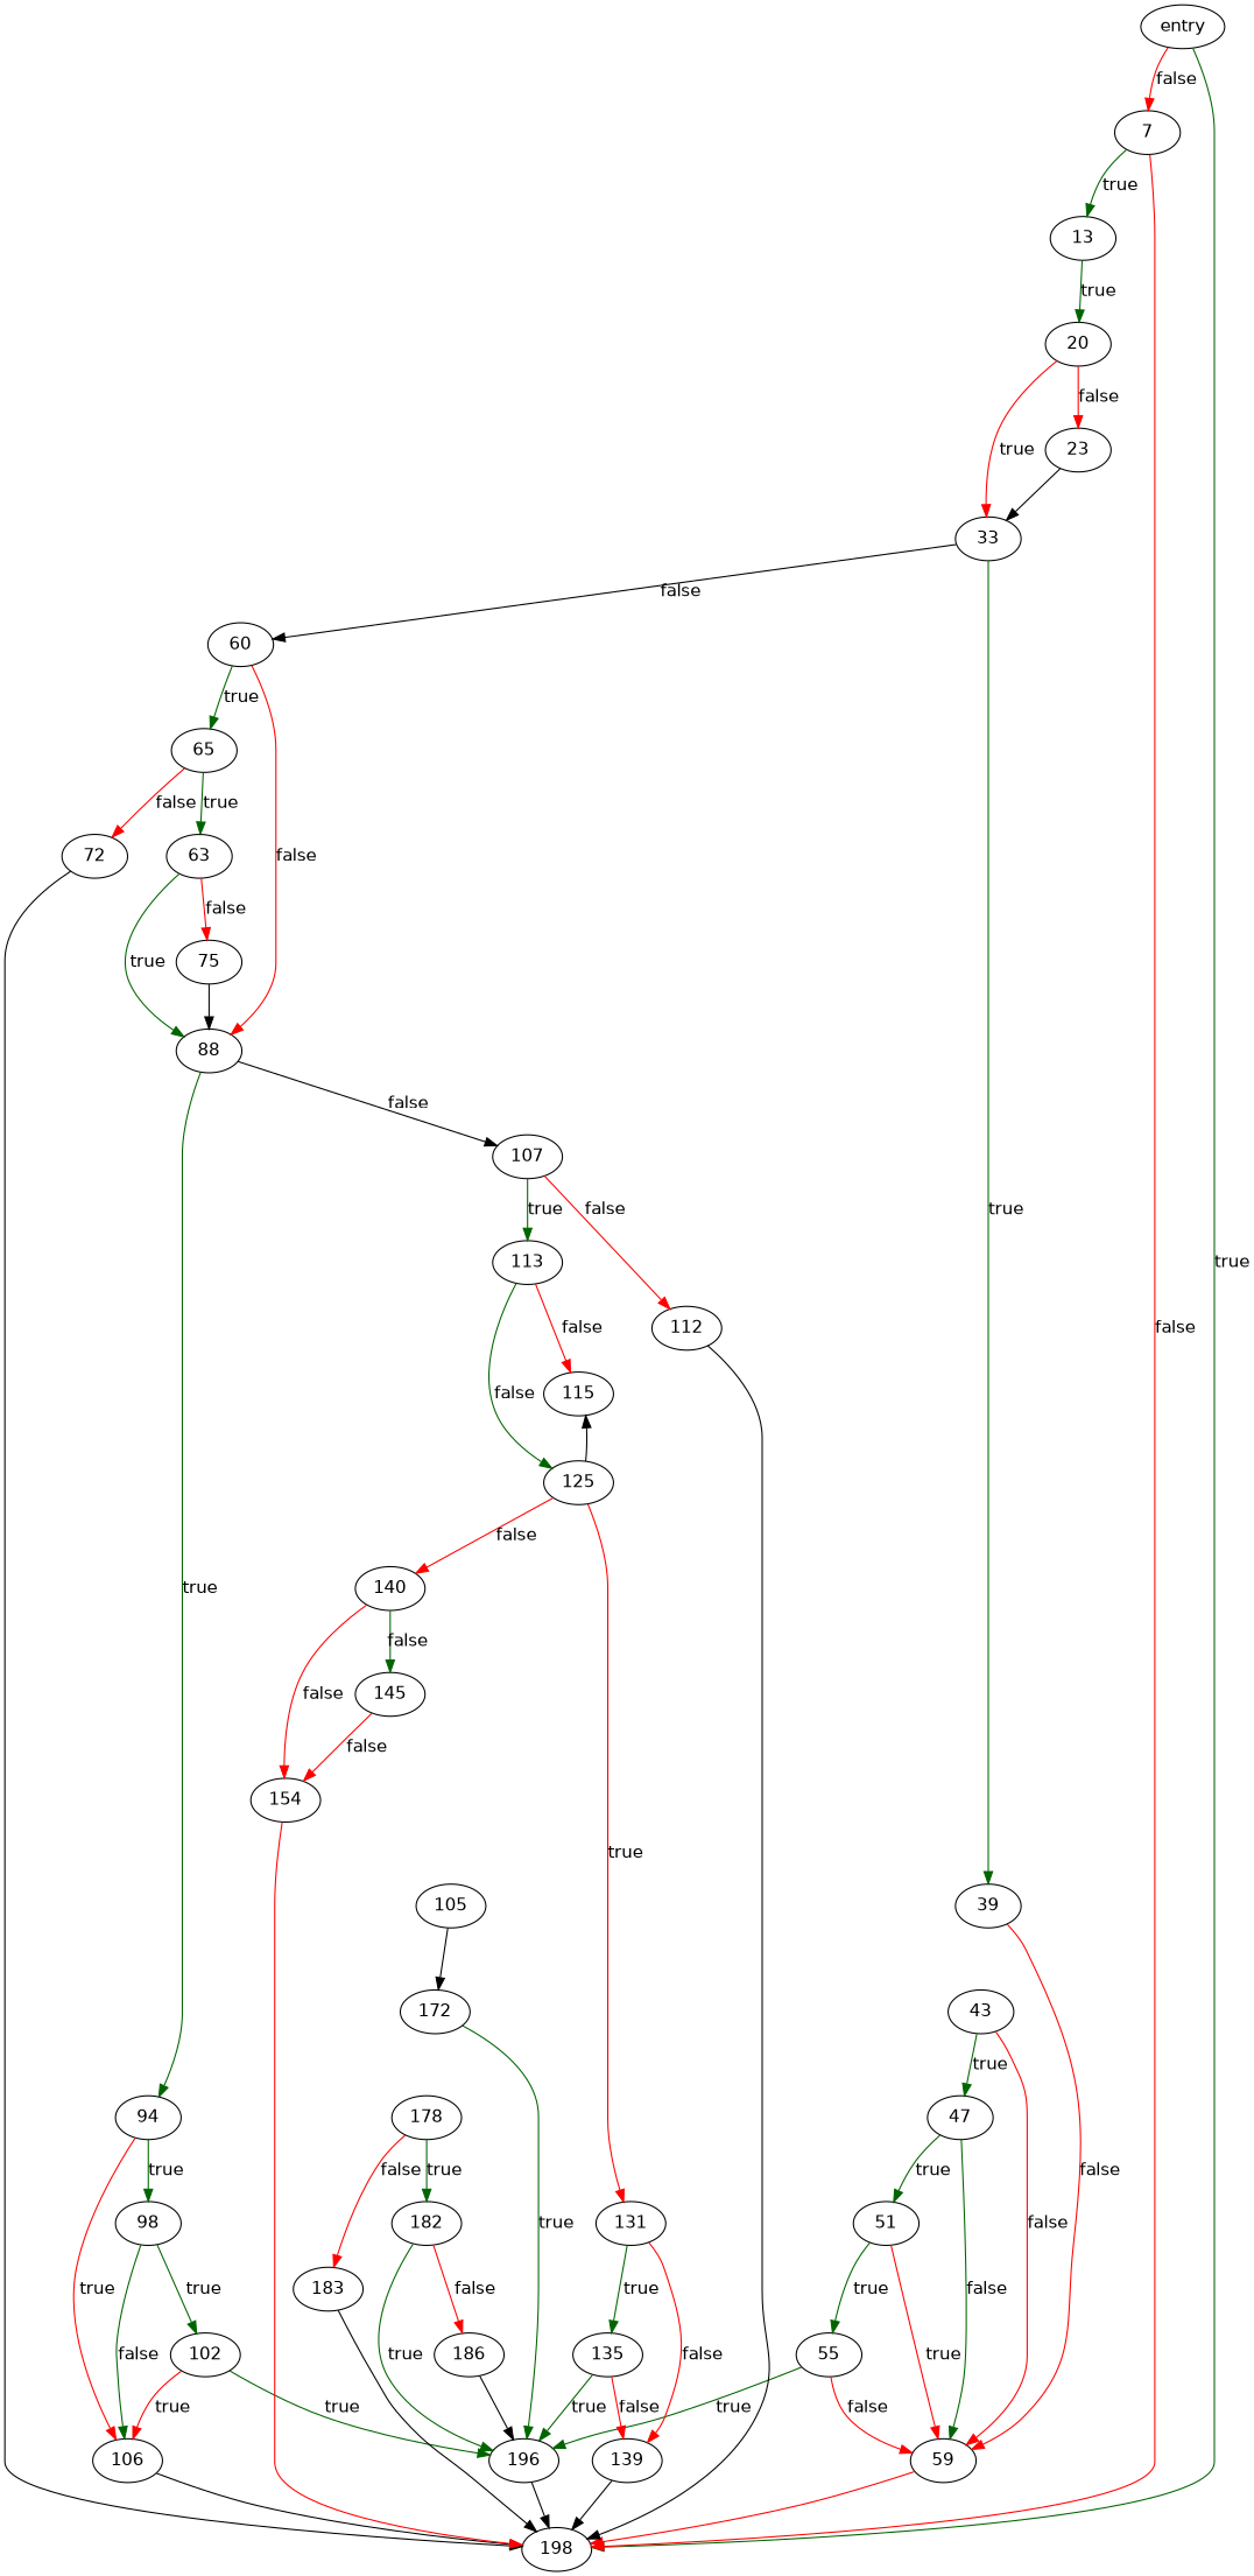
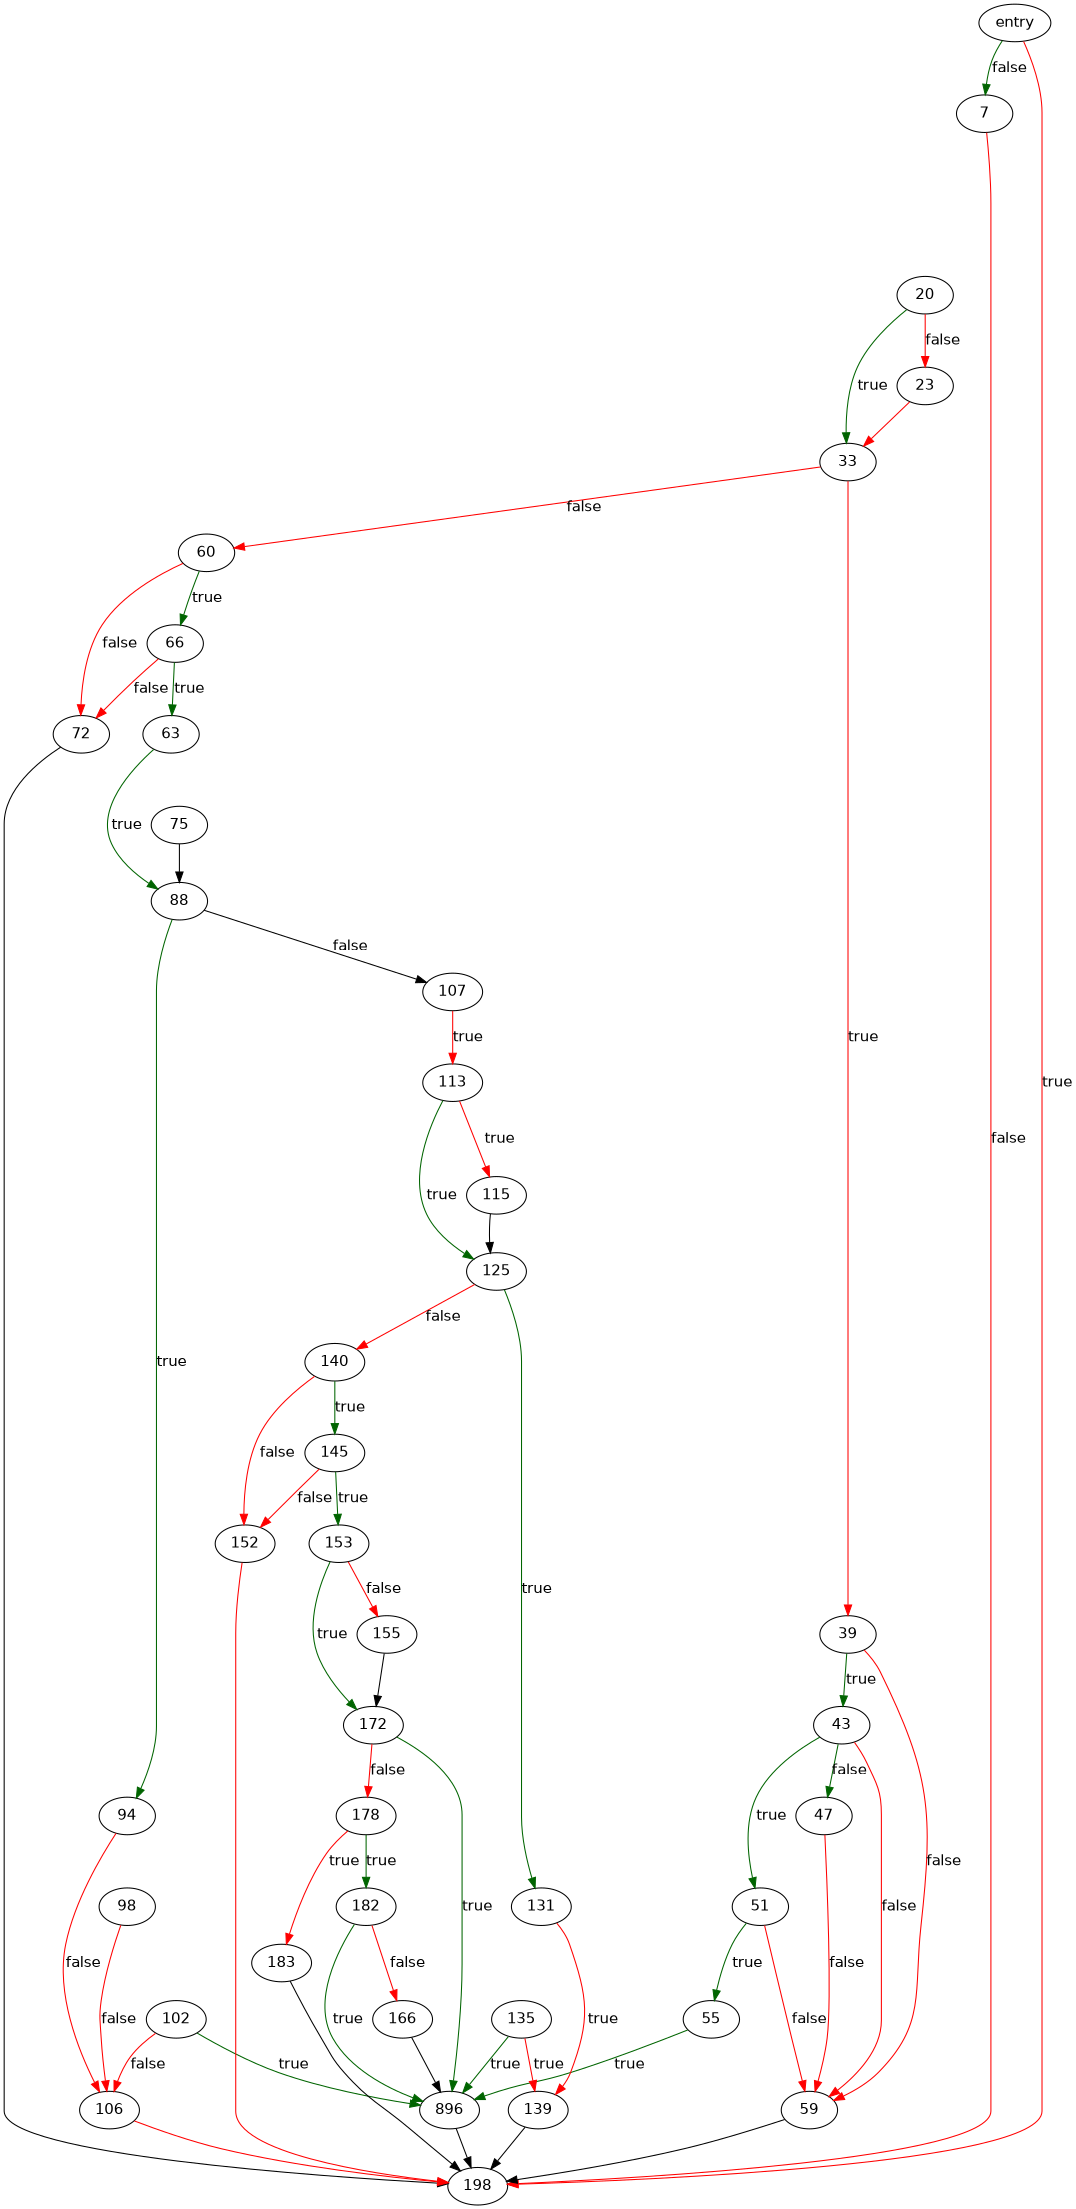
  digraph {
    fontname="DejaVu Sans"
    node [fontname="DejaVu Sans"]
    edge [color=darkgreen fontname="DejaVu Sans"]
    n1 [label=entry]
    7
    198
-   13
    20
    23
    33
    39
    60
    43
    59
-   65
+   65 [label=66]
    72
    47
    51
    55
-   196
+   196 [label=896]
    n18 [label=63]
    75
    88
    94
    107
    98
    106
-   112
    113
    102
    115
    125
    131
    140
    135
    139
    145
-   152 [label=154]
-   155 [label=105]
+   152
+   153
+   155
    172
    178
    183
    n41 [label=182]
-   186
-   n1 -> 7 [color=red label=false]
-   n1 -> 198 [label=true]
+   186 [label=166]
+   n1 -> 7 [label=false]
+   n1 -> 198 [color=red label=true]
    7 -> 198 [color=red label=false]
-   7 -> 13 [label=true]
-   13 -> 20 [label=true]
    20 -> 23 [color=red label=false]
-   20 -> 33 [color=red label=true]
-   23 -> 33 [color=""]
-   33 -> 39 [label=true]
-   33 -> 60 [color=black label=false]
+   20 -> 33 [label=true]
+   23 -> 33 [color=red]
+   33 -> 39 [color=red label=true]
+   33 -> 60 [color=red label=false]
+   39 -> 43 [label=true]
    39 -> 59 [color=red label=false]
    60 -> 65 [label=true]
-   60 -> 88 [color=red label=false]
+   60 -> 72 [color=red label=false]
    43 -> 59 [color=red label=false]
-   43 -> 47 [label=true]
-   59 -> 198 [color=red]
+   43 -> 47 [label=false]
+   59 -> 198 [color=""]
    65 -> 72 [color=red label=false]
    65 -> n18 [label=true]
    72 -> 198 [color=""]
-   47 -> 59 [label=false]
-   47 -> 51 [label=true]
-   51 -> 59 [color=red label=true]
+   47 -> 59 [color=red label=false]
+   43 -> 51 [label=true]
+   51 -> 59 [color=red label=false]
    51 -> 55 [label=true]
-   55 -> 59 [color=red label=false]
    55 -> 196 [label=true]
    196 -> 198 [color=""]
-   n18 -> 75 [color=red label=false]
    n18 -> 88 [label=true]
    75 -> 88 [color=""]
    88 -> 94 [label=true]
    88 -> 107 [color=black label=false]
-   94 -> 98 [label=true]
-   94 -> 106 [color=red label=true]
-   107 -> 112 [color=red label=false]
-   107 -> 113 [label=true]
-   98 -> 106 [label=false]
-   98 -> 102 [label=true]
-   106 -> 198 [color=""]
-   112 -> 198 [color=""]
-   113 -> 115 [color=red label=false]
-   113 -> 125 [label=false]
+   94 -> 106 [color=red label=false]
+   107 -> 113 [color=red label=true]
+   98 -> 106 [color=red label=false]
+   106 -> 198 [color=red]
+   113 -> 115 [color=red label=true]
+   113 -> 125 [label=true]
    102 -> 196 [label=true]
-   102 -> 106 [color=red label=true]
-   125 -> 115 [color=""]
-   125 -> 131 [color=red label=true]
+   102 -> 106 [color=red label=false]
+   115 -> 125 [color=""]
+   125 -> 131 [label=true]
    125 -> 140 [color=red label=false]
-   131 -> 135 [label=true]
-   131 -> 139 [color=red label=false]
-   140 -> 145 [label=false]
+   131 -> 139 [color=red label=true]
+   140 -> 145 [label=true]
    140 -> 152 [color=red label=false]
    135 -> 196 [label=true]
-   135 -> 139 [color=red label=false]
+   135 -> 139 [color=red label=true]
    139 -> 198 [color=""]
    145 -> 152 [color=red label=false]
+   145 -> 153 [label=true]
    152 -> 198 [color=red]
+   153 -> 155 [color=red label=false]
+   153 -> 172 [label=true]
    155 -> 172 [color=""]
    172 -> 196 [label=true]
-   178 -> 183 [color=red label=false]
+   172 -> 178 [color=red label=false]
+   178 -> 183 [color=red label=true]
    178 -> n41 [label=true]
    183 -> 198 [color=""]
    n41 -> 196 [label=true]
    n41 -> 186 [color=red label=false]
    186 -> 196 [color=""]
  }
